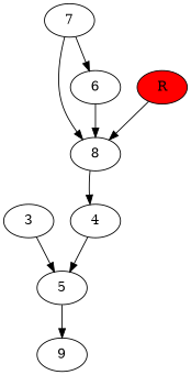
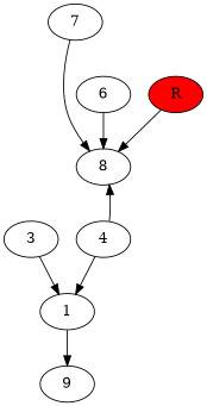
  digraph {
    8
    4
    3
-   5
+   5 [label=1]
    9
    6
    7
    R [fillcolor="#ff0000" style=filled]
-   8 -> 4
+   4 -> 8
    4 -> 5
    3 -> 5
    5 -> 9
    6 -> 8
    7 -> 8
-   7 -> 6
    R -> 8
  }
